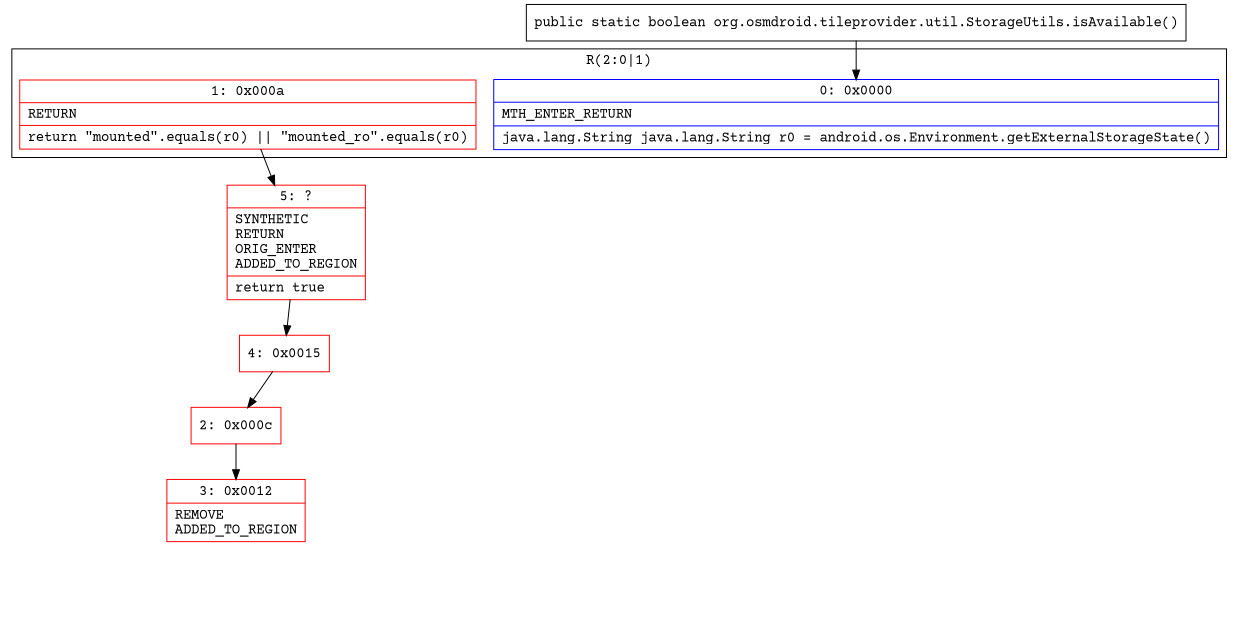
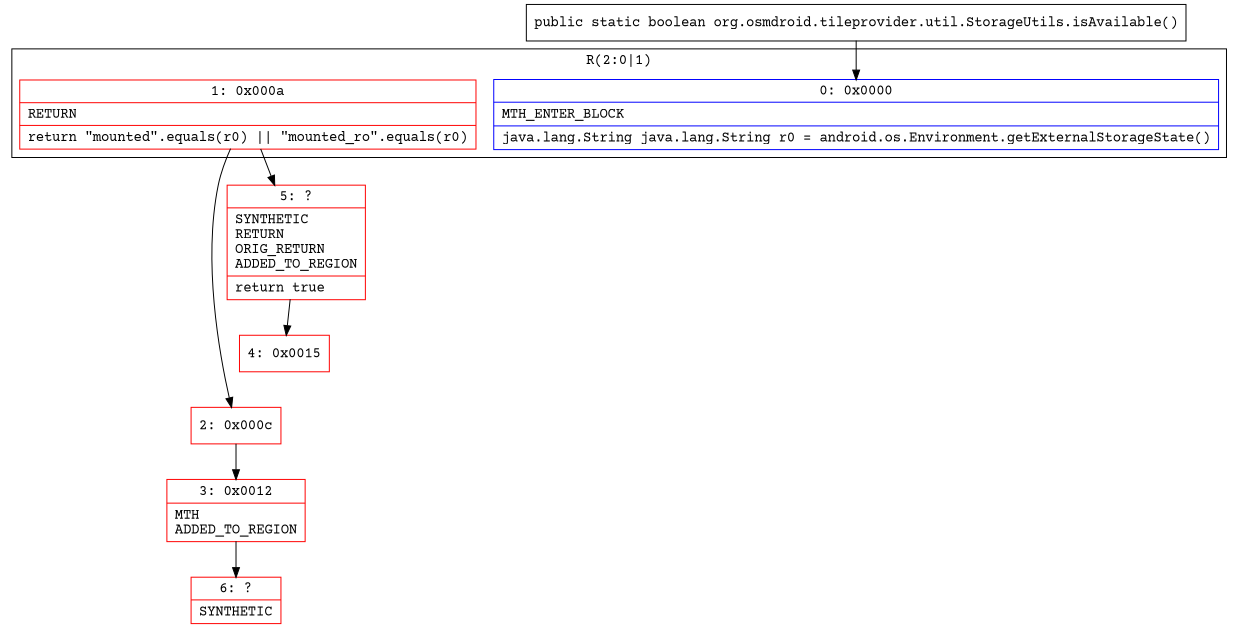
  digraph {
    fontname="Courier Prime"
    node [color=red fontname="Courier Prime" shape=record]
    edge [fontname="Courier Prime"]
-   n1 [color=blue label="{0\:\ 0x0000|MTH_ENTER_RETURN\l|java.lang.String java.lang.String r0 = android.os.Environment.getExternalStorageState()\l}"]
+   n1 [color=blue label="{0\:\ 0x0000|MTH_ENTER_BLOCK\l|java.lang.String java.lang.String r0 = android.os.Environment.getExternalStorageState()\l}"]
    n2 [label="{1\:\ 0x000a|RETURN\l|return \"mounted\".equals(r0) \|\| \"mounted_ro\".equals(r0)\l}"]
    n3 [label="{2\:\ 0x000c}"]
-   n4 [label="{5\:\ ?|SYNTHETIC\lRETURN\lORIG_ENTER\lADDED_TO_REGION\l|return true\l}"]
-   n5 [label="{3\:\ 0x0012|REMOVE\lADDED_TO_REGION\l}"]
+   n4 [label="{5\:\ ?|SYNTHETIC\lRETURN\lORIG_RETURN\lADDED_TO_REGION\l|return true\l}"]
+   n5 [label="{3\:\ 0x0012|MTH\lADDED_TO_REGION\l}"]
    n6 [label="{4\:\ 0x0015}"]
+   n7 [label="{6\:\ ?|SYNTHETIC\l}"]
    n8 [label="{public static boolean org.osmdroid.tileprovider.util.StorageUtils.isAvailable() }" color=""]
    subgraph cluster_1 {
      label="R(2:0|1)"
      n1
      n2
    }
-   n6 -> n3
+   n2 -> n3
    n2 -> n4
    n3 -> n5
    n4 -> n6
+   n5 -> n7
    n8 -> n1
  }
